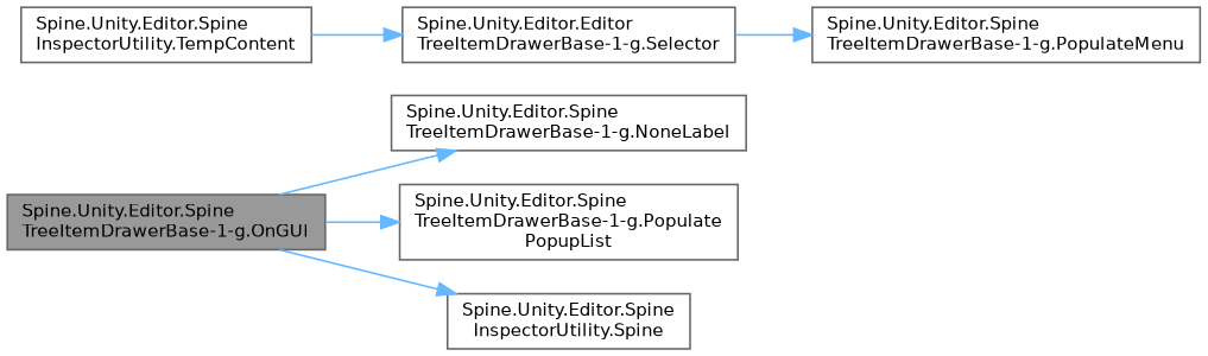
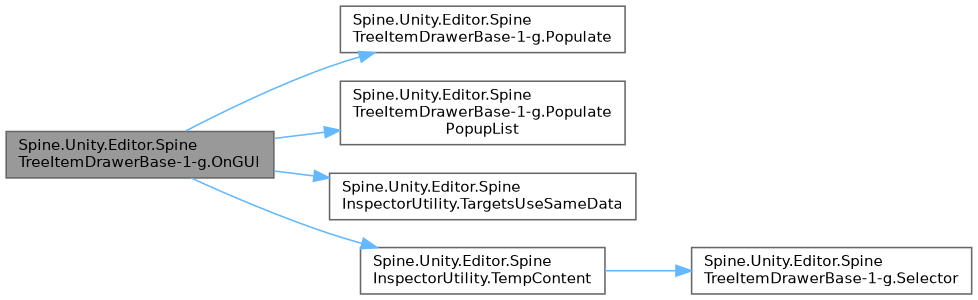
  digraph {
    rankdir=LR
    node [color=grey40 fillcolor=white fontname=Helvetica fontsize=10 shape=box style=filled]
    edge [color=steelblue1 fontname=Helvetica fontsize=10 labelfontname=Helvetica labelfontsize=10 style=solid]
    n1 [color=gray40 fillcolor=grey60 fontcolor=black height=0.2 label="Spine.Unity.Editor.Spine\lTreeItemDrawerBase-1-g.OnGUI" width=0.4]
-   n2 [height=0.2 label="Spine.Unity.Editor.Spine\lTreeItemDrawerBase-1-g.NoneLabel" width=0.4]
+   n2 [height=0.2 label="Spine.Unity.Editor.Spine\lTreeItemDrawerBase-1-g.Populate" width=0.4]
    n3 [height=0.2 label="Spine.Unity.Editor.Spine\lTreeItemDrawerBase-1-g.Populate\lPopupList" width=0.4]
-   n4 [height=0.2 label="Spine.Unity.Editor.Spine\lInspectorUtility.Spine" width=0.4]
+   n4 [height=0.2 label="Spine.Unity.Editor.Spine\lInspectorUtility.TargetsUseSameData" width=0.4]
    n5 [height=0.2 label="Spine.Unity.Editor.Spine\lInspectorUtility.TempContent" width=0.4]
-   n6 [height=0.2 label="Spine.Unity.Editor.Editor\lTreeItemDrawerBase-1-g.Selector" width=0.4]
-   n7 [height=0.2 label="Spine.Unity.Editor.Spine\lTreeItemDrawerBase-1-g.PopulateMenu" width=0.4]
+   n6 [height=0.2 label="Spine.Unity.Editor.Spine\lTreeItemDrawerBase-1-g.Selector" width=0.4]
    n1 -> n2
    n1 -> n3
    n1 -> n4
+   n1 -> n5
    n5 -> n6
-   n6 -> n7
  }
